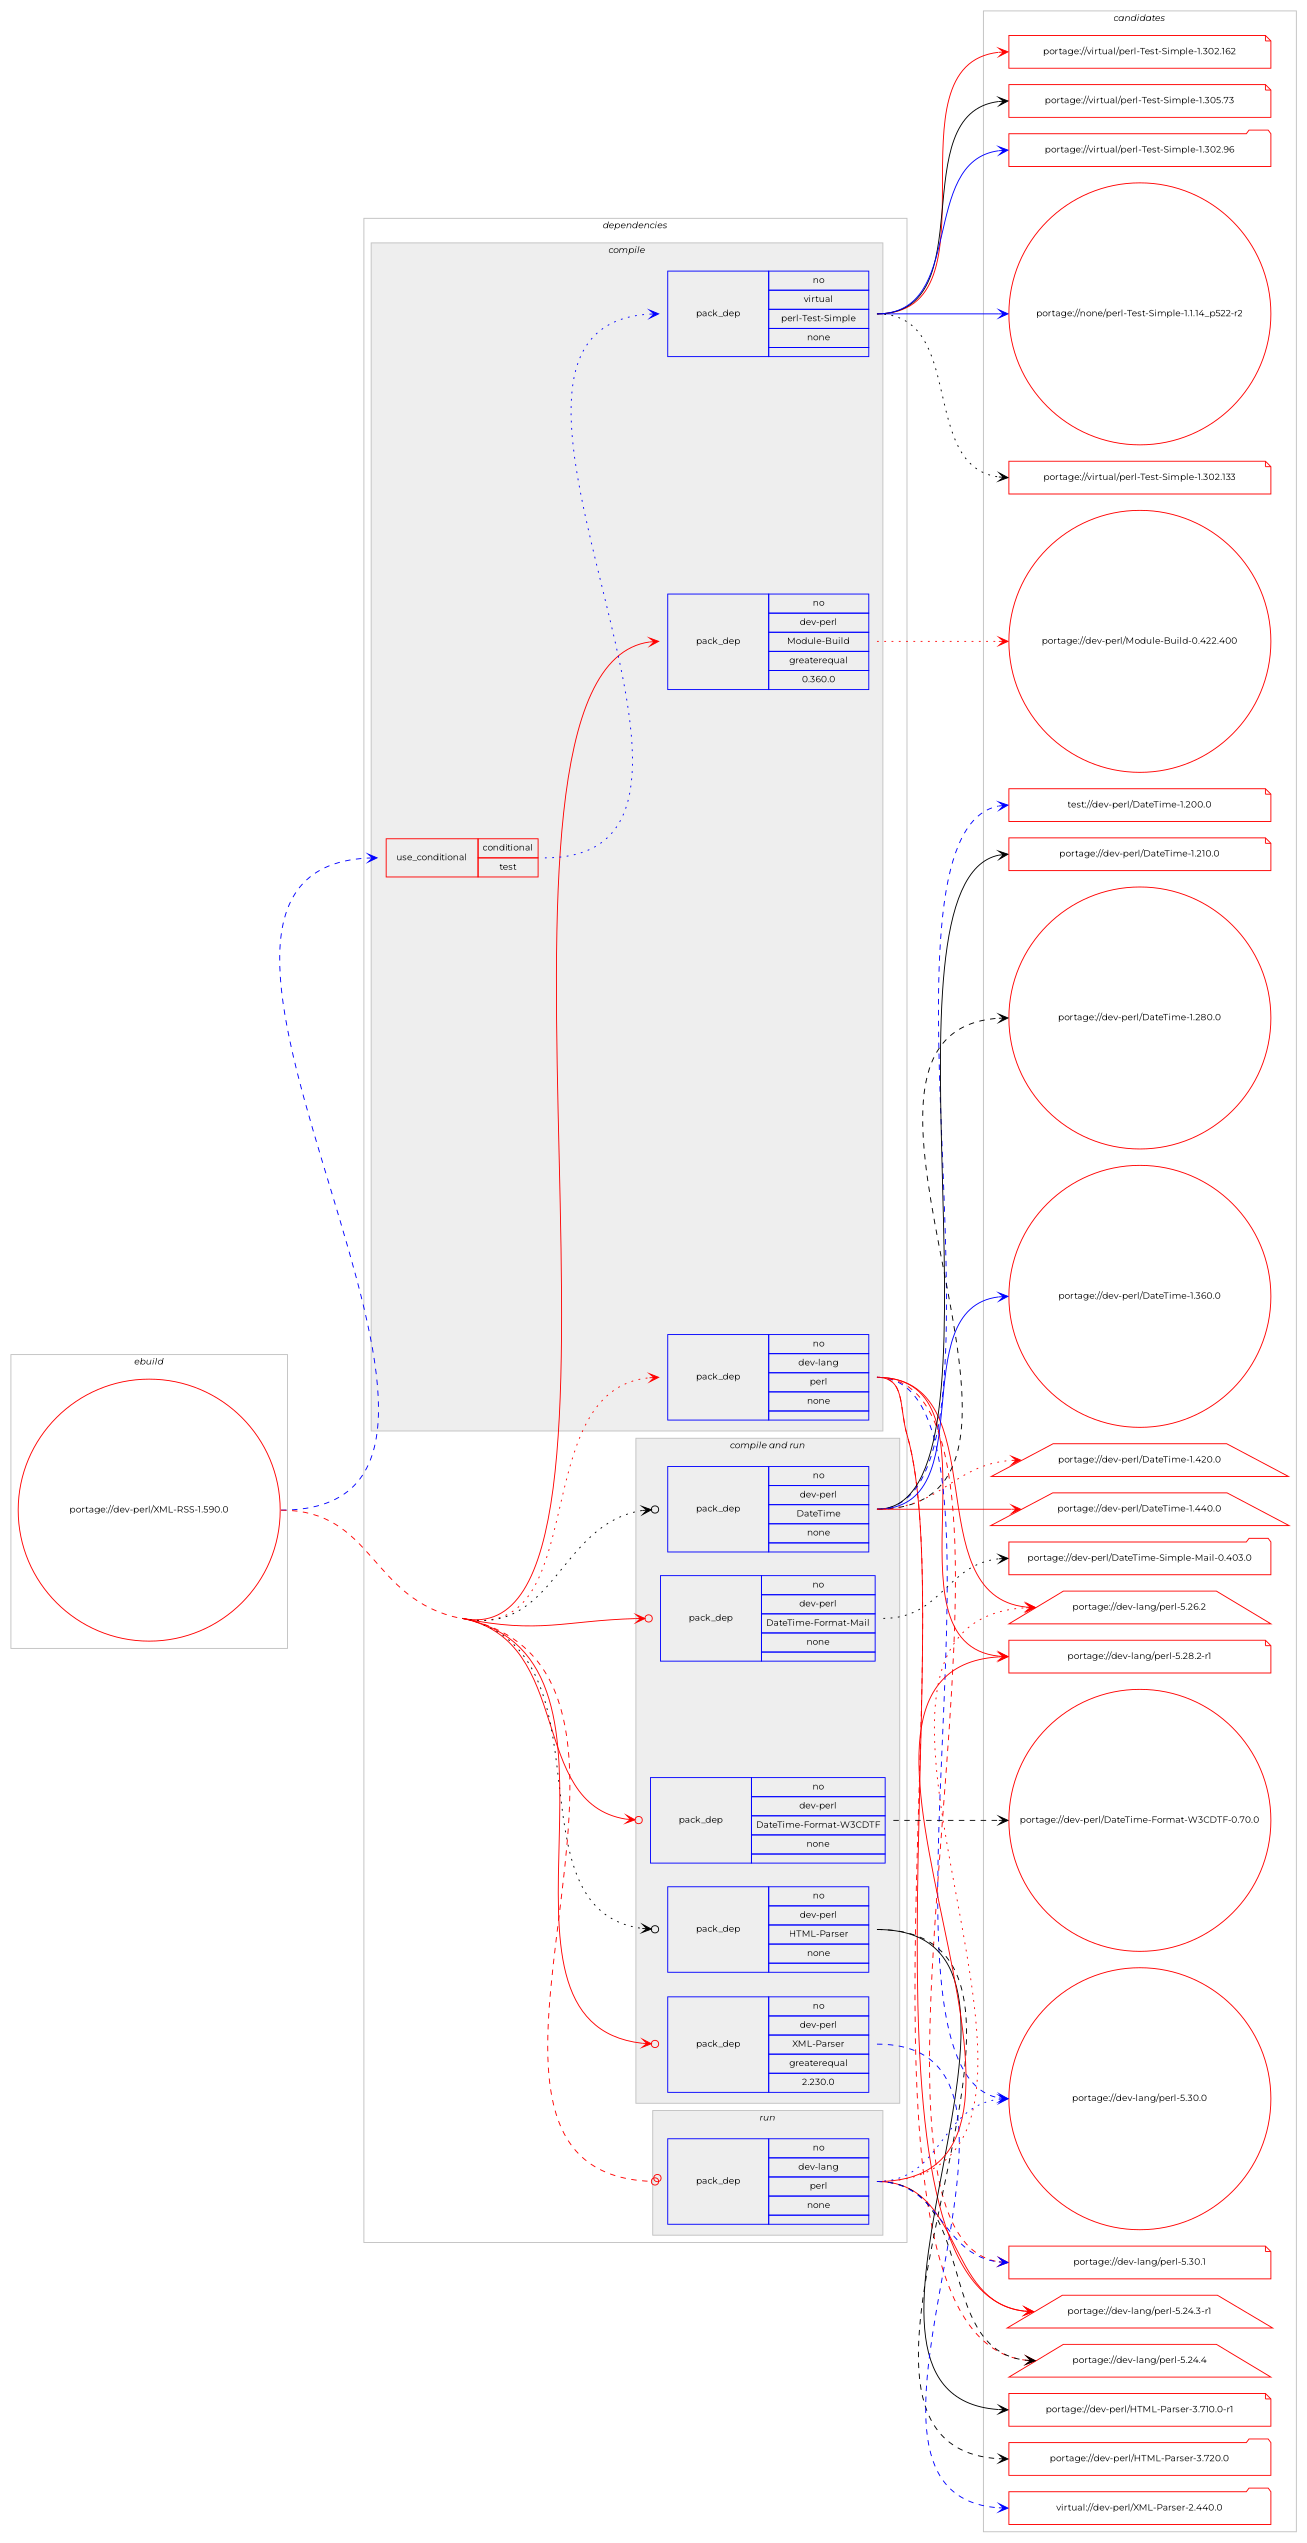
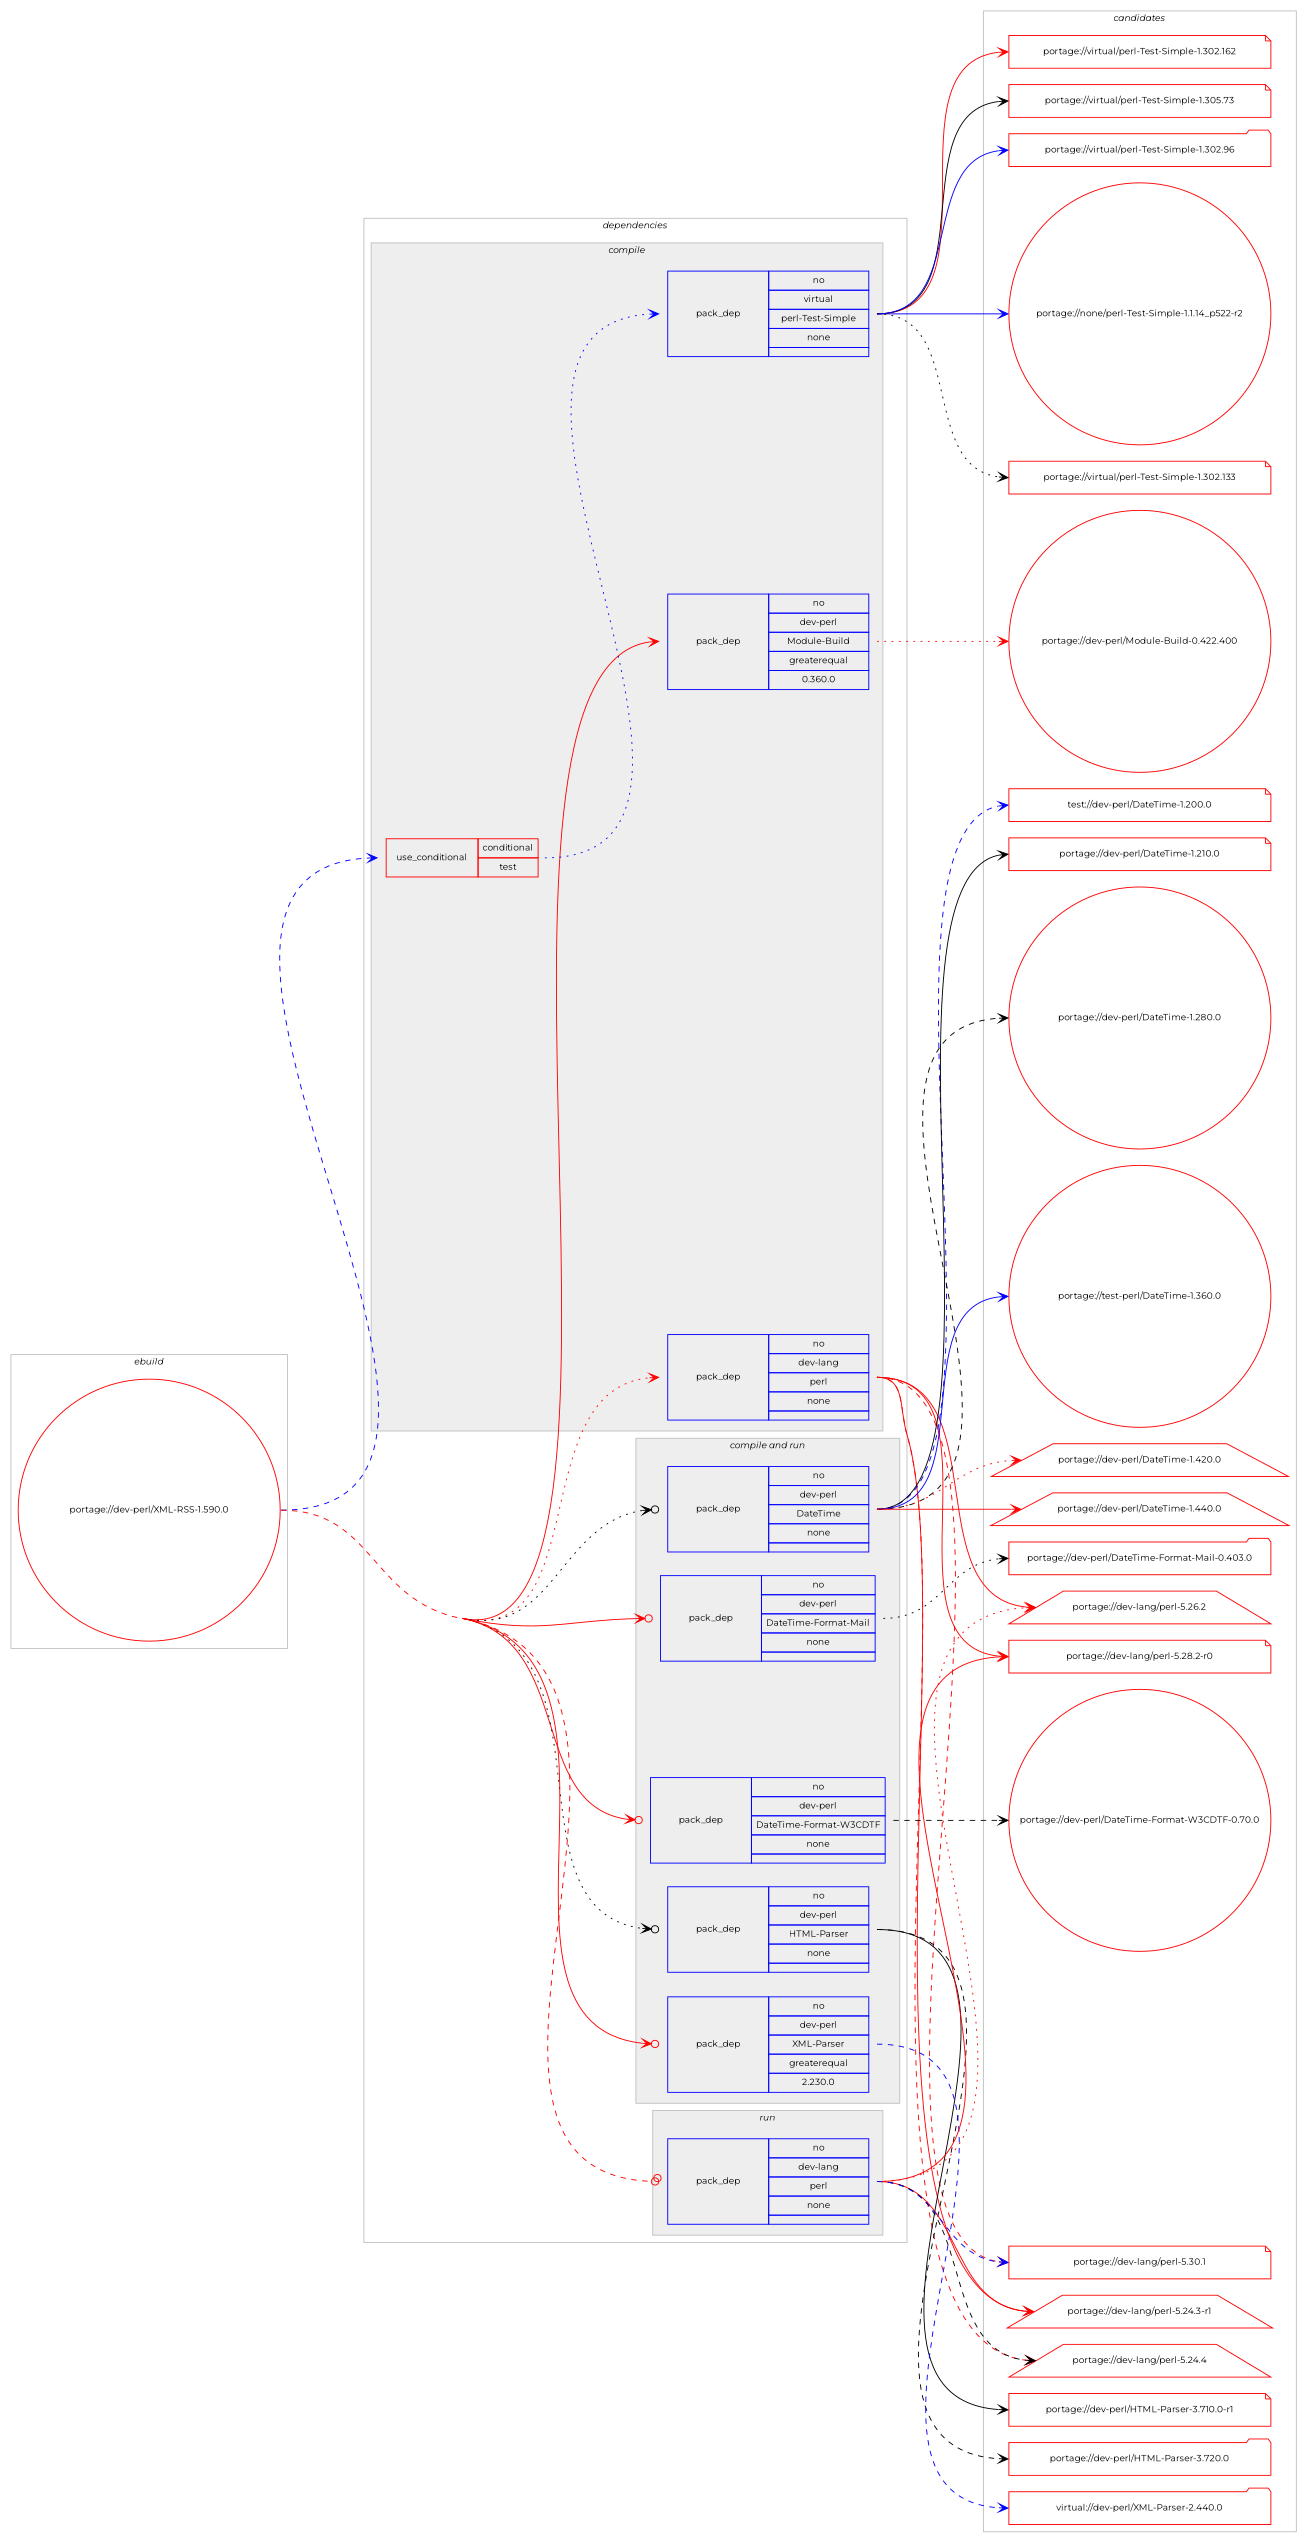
  digraph {
    compound=true
    concentrate=true
    fontname=Montserrat
    fontsize=10
    newrank=true
    rankdir=LR
    ranksep=1.5
    node [color=red fontname=Montserrat fontsize=10 shape=none]
    edge [arrowhead=vee color=red fontname=Montserrat headport=w style=solid tailport=e weight=100]
    n1 [label="portage://dev-perl/XML-RSS-1.590.0" shape=circle width=4]
    n2 [color=blue label=<<TABLE BORDER="0" CELLBORDER="1" CELLSPACING="0" CELLPADDING="4" WIDTH="220"><TR><TD ROWSPAN="6" CELLPADDING="30">pack_dep</TD></TR><TR><TD WIDTH="110">no</TD></TR><TR><TD>virtual</TD></TR><TR><TD>perl-Test-Simple</TD></TR><TR><TD>none</TD></TR><TR><TD></TD></TR></TABLE>>]
    n3 [label=<<TABLE BORDER="0" CELLBORDER="1" CELLSPACING="0" CELLPADDING="4"><TR><TD ROWSPAN="3" CELLPADDING="10">use_conditional</TD></TR><TR><TD>conditional</TD></TR><TR><TD>test</TD></TR></TABLE>>]
    n4 [color=blue label=<<TABLE BORDER="0" CELLBORDER="1" CELLSPACING="0" CELLPADDING="4" WIDTH="220"><TR><TD ROWSPAN="6" CELLPADDING="30">pack_dep</TD></TR><TR><TD WIDTH="110">no</TD></TR><TR><TD>dev-lang</TD></TR><TR><TD>perl</TD></TR><TR><TD>none</TD></TR><TR><TD></TD></TR></TABLE>>]
    n5 [color=blue label=<<TABLE BORDER="0" CELLBORDER="1" CELLSPACING="0" CELLPADDING="4" WIDTH="220"><TR><TD ROWSPAN="6" CELLPADDING="30">pack_dep</TD></TR><TR><TD WIDTH="110">no</TD></TR><TR><TD>dev-perl</TD></TR><TR><TD>Module-Build</TD></TR><TR><TD>greaterequal</TD></TR><TR><TD>0.360.0</TD></TR></TABLE>>]
    n6 [color=blue label=<<TABLE BORDER="0" CELLBORDER="1" CELLSPACING="0" CELLPADDING="4" WIDTH="220"><TR><TD ROWSPAN="6" CELLPADDING="30">pack_dep</TD></TR><TR><TD WIDTH="110">no</TD></TR><TR><TD>dev-perl</TD></TR><TR><TD>DateTime</TD></TR><TR><TD>none</TD></TR><TR><TD></TD></TR></TABLE>>]
    n7 [color=blue label=<<TABLE BORDER="0" CELLBORDER="1" CELLSPACING="0" CELLPADDING="4" WIDTH="220"><TR><TD ROWSPAN="6" CELLPADDING="30">pack_dep</TD></TR><TR><TD WIDTH="110">no</TD></TR><TR><TD>dev-perl</TD></TR><TR><TD>DateTime-Format-Mail</TD></TR><TR><TD>none</TD></TR><TR><TD></TD></TR></TABLE>>]
    n8 [color=blue label=<<TABLE BORDER="0" CELLBORDER="1" CELLSPACING="0" CELLPADDING="4" WIDTH="220"><TR><TD ROWSPAN="6" CELLPADDING="30">pack_dep</TD></TR><TR><TD WIDTH="110">no</TD></TR><TR><TD>dev-perl</TD></TR><TR><TD>DateTime-Format-W3CDTF</TD></TR><TR><TD>none</TD></TR><TR><TD></TD></TR></TABLE>>]
    n9 [color=blue label=<<TABLE BORDER="0" CELLBORDER="1" CELLSPACING="0" CELLPADDING="4" WIDTH="220"><TR><TD ROWSPAN="6" CELLPADDING="30">pack_dep</TD></TR><TR><TD WIDTH="110">no</TD></TR><TR><TD>dev-perl</TD></TR><TR><TD>HTML-Parser</TD></TR><TR><TD>none</TD></TR><TR><TD></TD></TR></TABLE>>]
    n10 [color=blue label=<<TABLE BORDER="0" CELLBORDER="1" CELLSPACING="0" CELLPADDING="4" WIDTH="220"><TR><TD ROWSPAN="6" CELLPADDING="30">pack_dep</TD></TR><TR><TD WIDTH="110">no</TD></TR><TR><TD>dev-perl</TD></TR><TR><TD>XML-Parser</TD></TR><TR><TD>greaterequal</TD></TR><TR><TD>2.230.0</TD></TR></TABLE>>]
    n11 [color=blue label=<<TABLE BORDER="0" CELLBORDER="1" CELLSPACING="0" CELLPADDING="4" WIDTH="220"><TR><TD ROWSPAN="6" CELLPADDING="30">pack_dep</TD></TR><TR><TD WIDTH="110">no</TD></TR><TR><TD>dev-lang</TD></TR><TR><TD>perl</TD></TR><TR><TD>none</TD></TR><TR><TD></TD></TR></TABLE>>]
    n12 [label="portage://none/perl-Test-Simple-1.1.14_p522-r2" shape=circle width=4]
    n13 [label="portage://virtual/perl-Test-Simple-1.302.133" shape=note width=4]
    n14 [label="portage://virtual/perl-Test-Simple-1.302.162" shape=note width=4]
    n15 [label="portage://virtual/perl-Test-Simple-1.305.73" shape=note width=4]
    n16 [label="portage://virtual/perl-Test-Simple-1.302.96" shape=folder width=4]
    n17 [label="portage://dev-lang/perl-5.24.3-r1" shape=trapezium width=4]
    n18 [label="portage://dev-lang/perl-5.24.4" shape=trapezium width=4]
    n19 [label="portage://dev-lang/perl-5.26.2" shape=trapezium width=4]
-   n20 [label="portage://dev-lang/perl-5.28.2-r1" shape=note width=4]
-   n21 [label="portage://dev-lang/perl-5.30.0" shape=circle width=4]
+   n20 [label="portage://dev-lang/perl-5.28.2-r0" shape=note width=4]
    n22 [label="portage://dev-lang/perl-5.30.1" shape=note width=4]
-   n23 [label="portage://dev-perl/DateTime-Simple-Mail-0.403.0" shape=folder width=4]
+   n23 [label="portage://dev-perl/DateTime-Format-Mail-0.403.0" shape=folder width=4]
    n24 [label="portage://dev-perl/Module-Build-0.422.400" shape=circle width=4]
    n25 [label="test://dev-perl/DateTime-1.200.0" shape=note width=4]
    n26 [label="portage://dev-perl/DateTime-1.210.0" shape=note width=4]
    n27 [label="portage://dev-perl/DateTime-1.280.0" shape=circle width=4]
-   n28 [label="portage://dev-perl/DateTime-1.360.0" shape=circle width=4]
+   n28 [label="portage://test-perl/DateTime-1.360.0" shape=circle width=4]
    n29 [label="portage://dev-perl/DateTime-1.420.0" shape=trapezium width=4]
    n30 [label="portage://dev-perl/DateTime-1.440.0" shape=trapezium width=4]
    n31 [label="portage://dev-perl/DateTime-Format-W3CDTF-0.70.0" shape=circle width=4]
    n32 [label="portage://dev-perl/HTML-Parser-3.710.0-r1" shape=note width=4]
    n33 [label="portage://dev-perl/HTML-Parser-3.720.0" shape=folder width=4]
    n34 [label="virtual://dev-perl/XML-Parser-2.440.0" shape=folder width=4]
    subgraph cluster_1 {
      color=gray
      label=<<i>ebuild</i>>
      rank=same
      n1
    }
    subgraph cluster_2 {
      color=gray
      label=<<i>dependencies</i>>
      subgraph cluster_3 {
        color=gray
        fillcolor="#eeeeee"
        label=<<i>compile</i>>
        style=filled
        subgraph sub_4 {
          color=gray
          fillcolor="#eeeeee"
          label=<<i>compile</i>>
          style=filled
          n3
          subgraph sub_5 {
            color=gray
            fillcolor="#eeeeee"
            label=<<i>compile</i>>
            style=filled
            n2
          }
        }
        subgraph sub_6 {
          color=gray
          fillcolor="#eeeeee"
          label=<<i>compile</i>>
          style=filled
          n4
        }
        subgraph sub_7 {
          color=gray
          fillcolor="#eeeeee"
          label=<<i>compile</i>>
          style=filled
          n5
        }
      }
      subgraph cluster_8 {
        color=gray
        fillcolor="#eeeeee"
        label=<<i>compile and run</i>>
        style=filled
        subgraph sub_9 {
          color=gray
          fillcolor="#eeeeee"
          label=<<i>compile and run</i>>
          style=filled
          n6
        }
        subgraph sub_10 {
          color=gray
          fillcolor="#eeeeee"
          label=<<i>compile and run</i>>
          style=filled
          n7
        }
        subgraph sub_11 {
          color=gray
          fillcolor="#eeeeee"
          label=<<i>compile and run</i>>
          style=filled
          n8
        }
        subgraph sub_12 {
          color=gray
          fillcolor="#eeeeee"
          label=<<i>compile and run</i>>
          style=filled
          n9
        }
        subgraph sub_13 {
          color=gray
          fillcolor="#eeeeee"
          label=<<i>compile and run</i>>
          style=filled
          n10
        }
      }
      subgraph cluster_14 {
        color=gray
        fillcolor="#eeeeee"
        label=<<i>run</i>>
        style=filled
        subgraph sub_15 {
          color=gray
          fillcolor="#eeeeee"
          label=<<i>run</i>>
          style=filled
          n11
        }
      }
    }
    subgraph cluster_16 {
      color=gray
      label=<<i>candidates</i>>
      rank=same
      subgraph sub_17 {
        color=black
        label=<<i>candidates</i>>
        nodesep=1
        rank=same
        n12
        n13
        n14
        n15
        n16
      }
      subgraph sub_18 {
        color=black
        label=<<i>candidates</i>>
        nodesep=1
        rank=same
        n17
        n18
        n19
        n20
-       n21
        n22
      }
      subgraph sub_19 {
        color=black
        label=<<i>candidates</i>>
        nodesep=1
        rank=same
        n23
      }
      subgraph sub_20 {
        color=black
        label=<<i>candidates</i>>
        nodesep=1
        rank=same
        n24
      }
      subgraph sub_21 {
        color=black
        label=<<i>candidates</i>>
        nodesep=1
        rank=same
        n25
        n26
        n27
        n28
        n29
        n30
      }
      subgraph sub_22 {
        color=black
        label=<<i>candidates</i>>
        nodesep=1
        rank=same
        n31
      }
      subgraph sub_23 {
        color=black
        label=<<i>candidates</i>>
        nodesep=1
        rank=same
        n32
        n33
      }
      subgraph sub_24 {
        color=black
        label=<<i>candidates</i>>
        nodesep=1
        rank=same
        n34
      }
      subgraph sub_25 {
        color=black
        label=<<i>candidates</i>>
        nodesep=1
        rank=same
        n17
        n18
        n19
        n20
-       n21
        n22
      }
    }
    n1 -> n3 [color=blue style=dashed weight=20]
    n1 -> n4 [style=dotted weight=20]
    n1 -> n5 [weight=20]
    n1 -> n6 [arrowhead=odotvee color=black style=dotted weight=20]
    n1 -> n7 [arrowhead=odotvee weight=20]
    n1 -> n8 [arrowhead=odotvee weight=20]
    n1 -> n9 [arrowhead=odotvee color=black style=dotted weight=20]
    n1 -> n10 [arrowhead=odotvee weight=20]
    n1 -> n11 [arrowhead=odot style=dashed weight=20]
    n2 -> n12 [color=blue]
    n2 -> n13 [color=black style=dotted]
    n2 -> n14
    n2 -> n15 [color=black]
    n2 -> n16 [color=blue]
    n3 -> n2 [color=blue style=dotted weight=20]
    n4 -> n17
    n4 -> n18 [style=dashed]
    n4 -> n19
    n4 -> n20
-   n4 -> n21 [color=blue style=dashed]
    n4 -> n22 [style=dashed]
    n5 -> n24 [style=dotted]
    n6 -> n25 [color=blue style=dashed]
    n6 -> n26 [color=black]
    n6 -> n27 [color=black style=dashed]
    n6 -> n28 [color=blue]
    n6 -> n29 [style=dotted]
    n6 -> n30
    n7 -> n23 [color=black style=dotted]
    n8 -> n31 [color=black style=dashed]
    n9 -> n32 [color=black]
    n9 -> n33 [color=black style=dashed]
    n10 -> n34 [color=blue style=dashed]
    n11 -> n17
    n11 -> n18 [color=black style=dashed]
    n11 -> n19 [style=dotted]
    n11 -> n20
-   n11 -> n21 [color=blue style=dotted]
    n11 -> n22 [color=blue style=dashed]
  }
